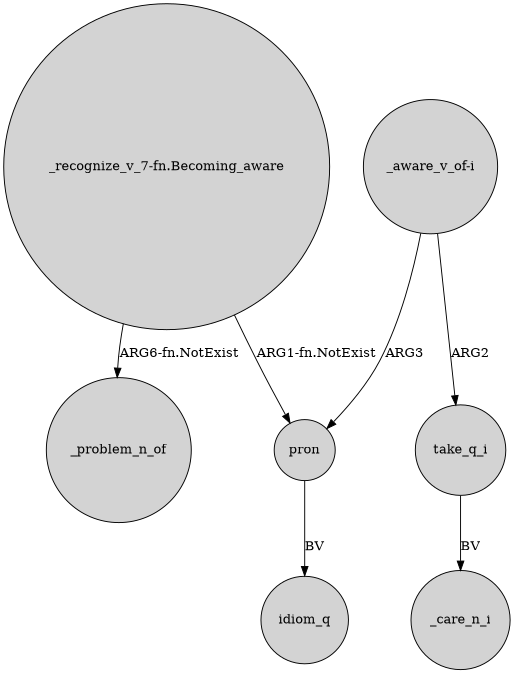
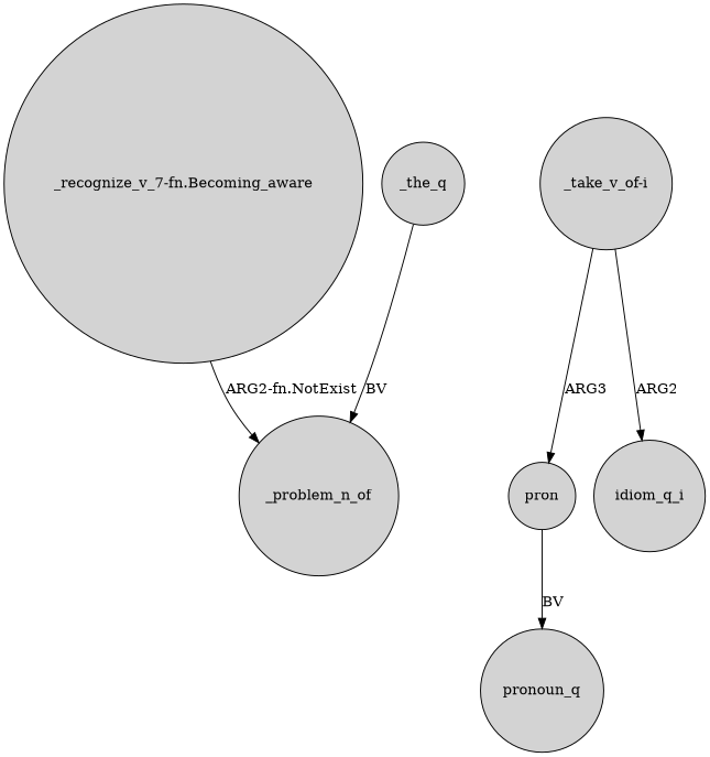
  digraph {
    node [shape=circle style=filled]
    n1 [label="_recognize_v_7-fn.Becoming_aware"]
    _problem_n_of
    pron
-   pronoun_q [label=idiom_q]
-   "_take_v_of-i" [label="_aware_v_of-i"]
-   idiom_q_i [label=take_q_i]
-   _care_n_i
-   n1 -> _problem_n_of [label="ARG6-fn.NotExist"]
-   n1 -> pron [label="ARG1-fn.NotExist"]
+   pronoun_q
+   "_take_v_of-i"
+   idiom_q_i
+   _the_q
+   n1 -> _problem_n_of [label="ARG2-fn.NotExist"]
    pron -> pronoun_q [label=BV]
    "_take_v_of-i" -> pron [label=ARG3]
    "_take_v_of-i" -> idiom_q_i [label=ARG2]
-   idiom_q_i -> _care_n_i [label=BV]
+   _the_q -> _problem_n_of [label=BV]
  }
